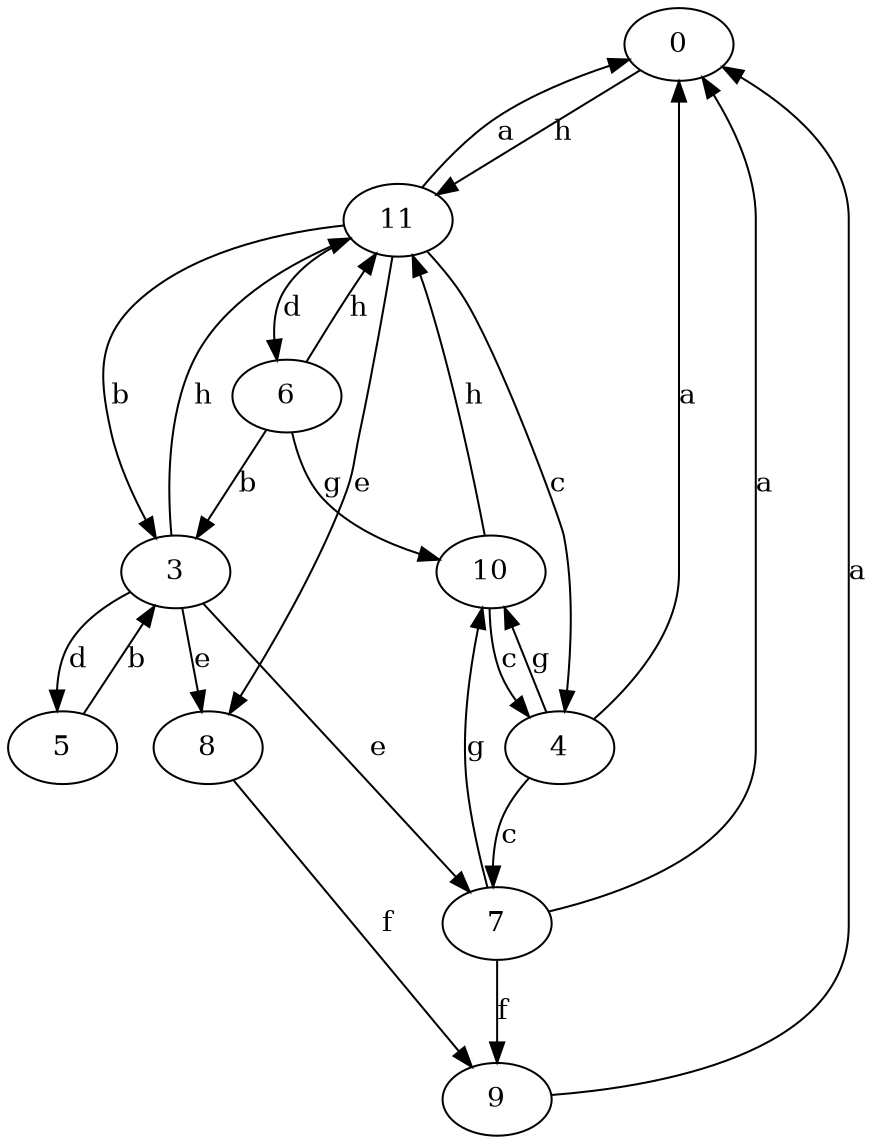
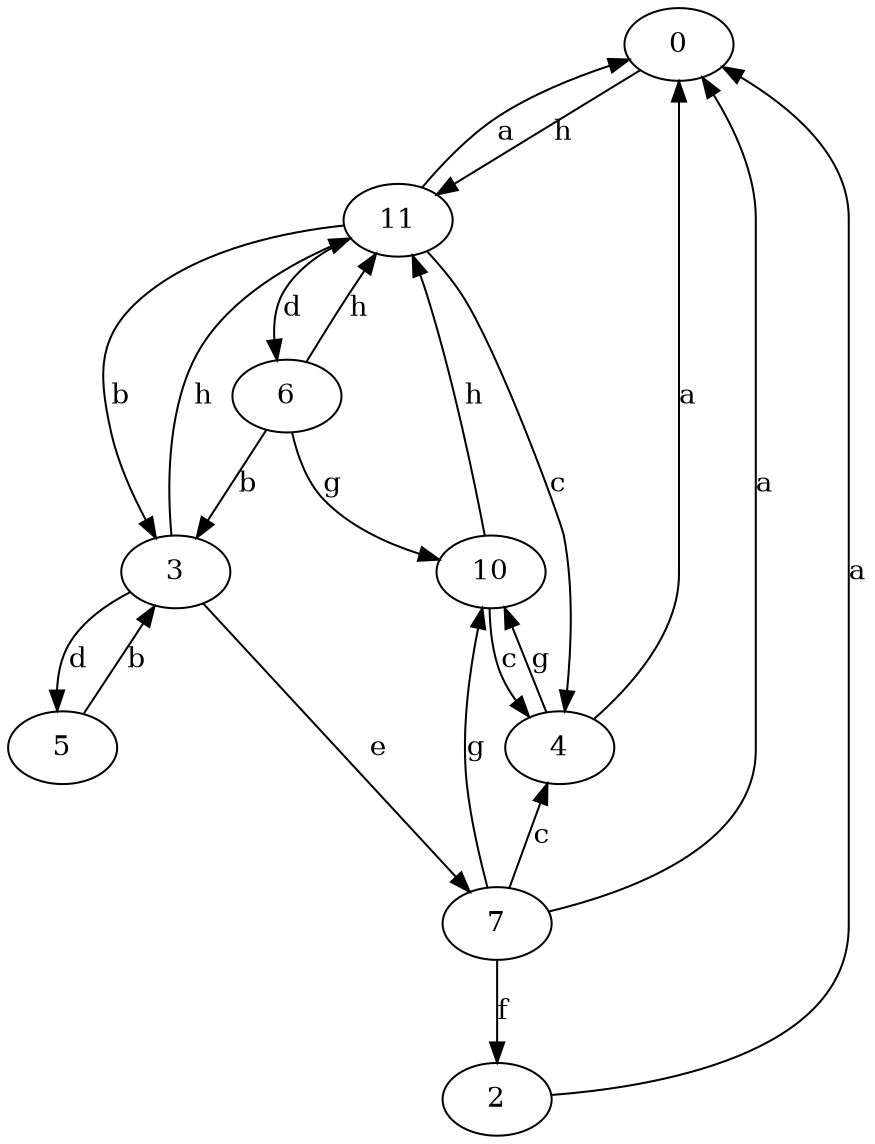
  strict digraph {
    0
    11
    3
-   8
    4
    6
-   9
+   9 [label=2]
    5
    7
    10
    0 -> 11 [label=h]
    11 -> 0 [label=a]
    11 -> 3 [label=b]
-   11 -> 8 [label=e]
    11 -> 4 [label=c]
    11 -> 6 [label=d]
    3 -> 11 [label=h]
-   3 -> 8 [label=e]
    3 -> 5 [label=d]
    3 -> 7 [label=e]
-   8 -> 9 [label=f]
    4 -> 0 [label=a]
    4 -> 10 [label=g]
    6 -> 11 [label=h]
    6 -> 3 [label=b]
    6 -> 10 [label=g]
    9 -> 0 [label=a]
    5 -> 3 [label=b]
    7 -> 0 [label=a]
-   4 -> 7 [label=c]
+   7 -> 4 [label=c]
    7 -> 9 [label=f]
    7 -> 10 [label=g]
    10 -> 11 [label=h]
    10 -> 4 [label=c]
  }
